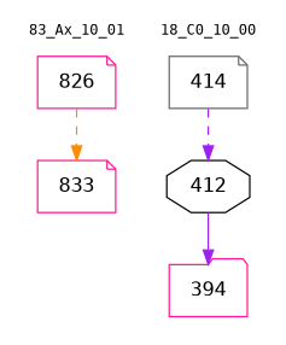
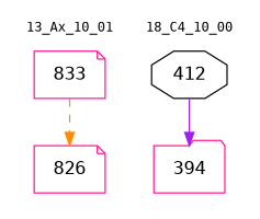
  digraph {
    fontname="DejaVu Sans Mono"
    node [color=deeppink fontname="DejaVu Sans Mono" shape=note]
    edge [color=purple fontname="DejaVu Sans Mono" style=dashed]
    n1 [label=833]
    n2 [label=826]
-   n3 [color=gray40 label=414]
    n4 [color=black label=412 shape=octagon]
    n5 [label=394 shape=folder]
    subgraph cluster_1 {
      color=white
      fontsize=10
-     label="83_Ax_10_01"
+     label="13_Ax_10_01"
      n1
      n2
    }
    subgraph cluster_2 {
      color=white
      fontsize=10
-     label="18_C0_10_00"
-     n3
+     label="18_C4_10_00"
      n4
      n5
    }
-   n2 -> n1 [color=darkorange]
-   n3 -> n4
+   n1 -> n2 [color=darkorange]
    n4 -> n5 [style=solid]
  }
